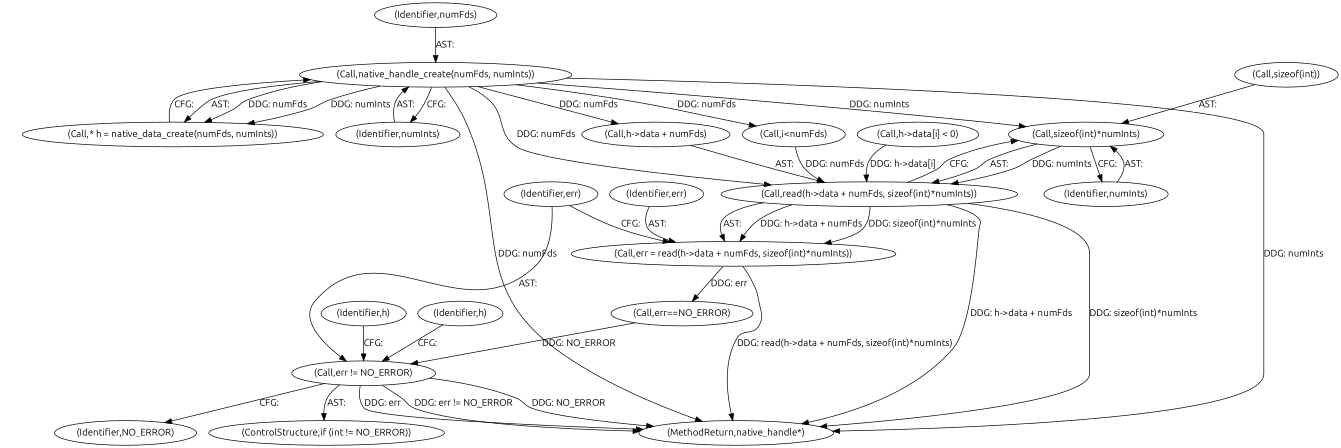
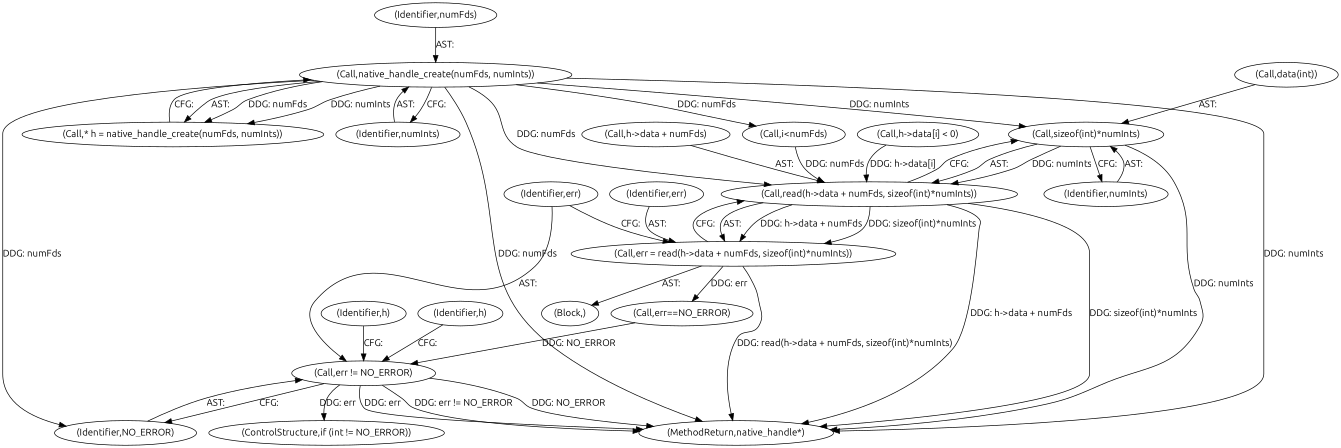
  digraph {
    fontname=Ubuntu
    node [fontname=Ubuntu]
    edge [fontname=Ubuntu]
    n1 [label="(Call,sizeof(int)*numInts)"]
    n2 [label="(Call,read(h->data + numFds, sizeof(int)*numInts))"]
    n3 [label="(MethodReturn,native_handle*)"]
    n4 [label="(Identifier,numInts)"]
    n5 [label="(Call,err = read(h->data + numFds, sizeof(int)*numInts))"]
    n6 [label="(Call,native_handle_create(numFds, numInts))"]
-   n7 [label="(Call,* h = native_data_create(numFds, numInts))"]
+   n7 [label="(Call,* h = native_handle_create(numFds, numInts))"]
    n8 [label="(Call,h->data + numFds)"]
    n9 [label="(Call,i<numFds)"]
    n10 [label="(Identifier,numInts)"]
+   n11 [label="(Block,)"]
    n12 [label="(Call,err==NO_ERROR)"]
    n13 [label="(Call,err != NO_ERROR)"]
    n14 [label="(ControlStructure,if (int != NO_ERROR))"]
    n15 [label="(Identifier,NO_ERROR)"]
    n16 [label="(Identifier,err)"]
    n17 [label="(Call,h->data[i] < 0)"]
    n18 [label="(Identifier,err)"]
    n19 [label="(Identifier,numFds)"]
    n20 [label="(Identifier,h)"]
    n21 [label="(Identifier,h)"]
-   n22 [label="(Call,sizeof(int))"]
+   n22 [label="(Call,data(int))"]
    n1 -> n2 [label="AST: "]
    n1 -> n2 [label="DDG: numInts"]
+   n1 -> n3 [label="DDG: numInts"]
    n1 -> n4 [label="CFG: "]
    n2 -> n1 [label="CFG: "]
    n2 -> n3 [label="DDG: sizeof(int)*numInts"]
    n2 -> n3 [label="DDG: h->data + numFds"]
    n2 -> n5 [label="AST: "]
    n2 -> n5 [label="DDG: h->data + numFds"]
    n2 -> n5 [label="DDG: sizeof(int)*numInts"]
    n4 -> n1 [label="AST: "]
+   n5 -> n2 [label="CFG: "]
    n5 -> n3 [label="DDG: read(h->data + numFds, sizeof(int)*numInts)"]
+   n5 -> n11 [label="AST: "]
    n5 -> n12 [label="DDG: err"]
    n6 -> n1 [label="DDG: numInts"]
    n6 -> n2 [label="DDG: numFds"]
    n6 -> n3 [label="DDG: numInts"]
    n6 -> n3 [label="DDG: numFds"]
    n6 -> n7 [label="AST: "]
    n6 -> n7 [label="DDG: numFds"]
    n6 -> n7 [label="DDG: numInts"]
-   n6 -> n8 [label="DDG: numFds"]
+   n6 -> n15 [label="DDG: numFds"]
    n6 -> n9 [label="DDG: numFds"]
    n6 -> n10 [label="CFG: "]
    n7 -> n6 [label="CFG: "]
    n8 -> n2 [label="AST: "]
    n9 -> n2 [label="DDG: numFds"]
    n10 -> n6 [label="AST: "]
    n12 -> n13 [label="DDG: NO_ERROR"]
    n13 -> n3 [label="DDG: NO_ERROR"]
    n13 -> n3 [label="DDG: err"]
    n13 -> n3 [label="DDG: err != NO_ERROR"]
-   n13 -> n14 [label="AST: "]
+   n13 -> n14 [label="DDG: err"]
    n13 -> n15 [label="CFG: "]
+   n15 -> n13 [label="AST: "]
    n16 -> n5 [label="CFG: "]
    n16 -> n13 [label="AST: "]
    n17 -> n2 [label="DDG: h->data[i]"]
    n18 -> n5 [label="AST: "]
    n19 -> n6 [label="AST: "]
    n20 -> n13 [label="CFG: "]
    n21 -> n13 [label="CFG: "]
    n22 -> n1 [label="AST: "]
  }
